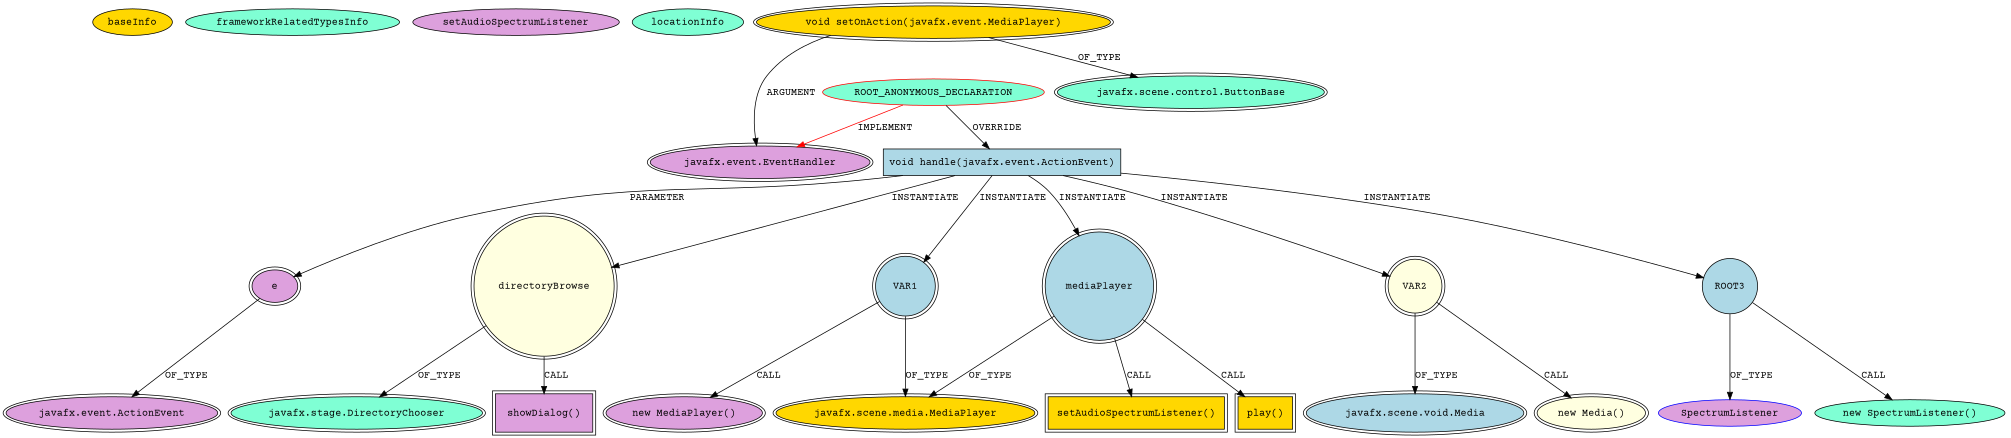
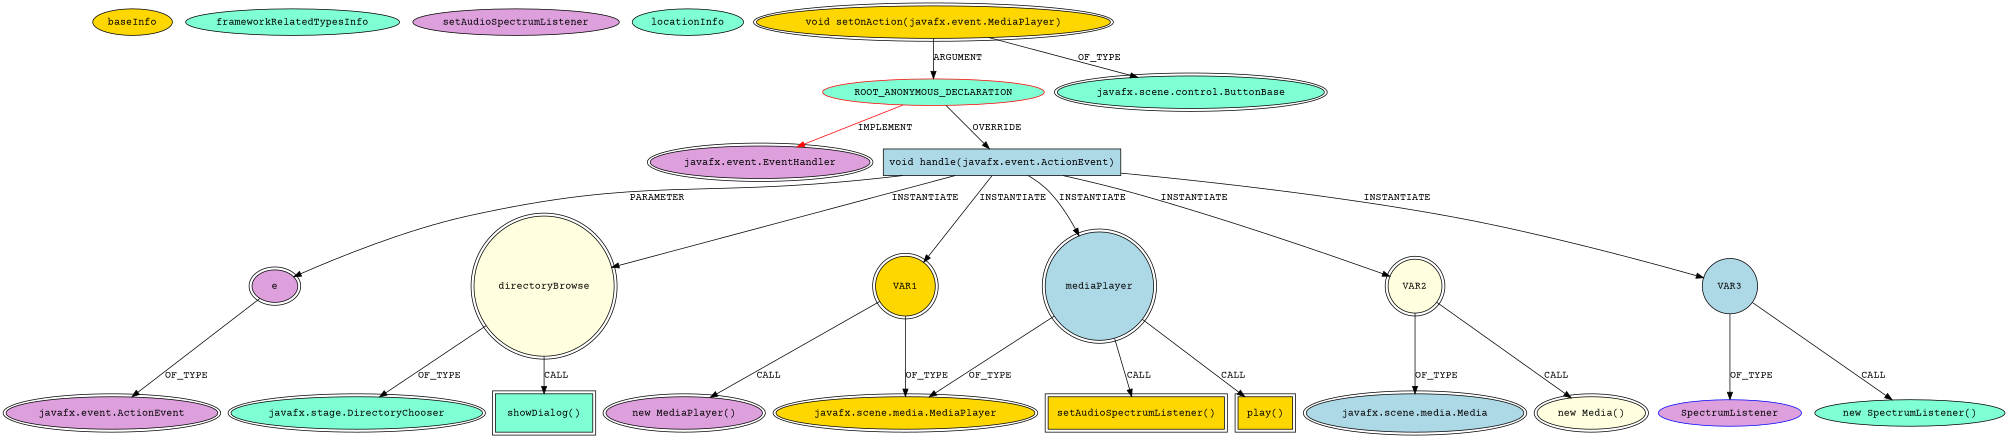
  digraph {
    fontname="Courier Prime"
    node [fillcolor=plum fontname="Courier Prime" style=filled isFrameworkType=true vertexType=VARIABLE_EXPRESION peripheries=2]
    edge [fontname="Courier Prime"]
    baseInfo [category=extension_graph fillcolor=gold graphId=1512 isAnonymous=true possibleRelation=true isFrameworkType="" vertexType="" peripheries=""]
    frameworkRelatedTypesInfo [0="javafx.event.EventHandler" fillcolor=aquamarine isFrameworkType="" vertexType="" peripheries=""]
    n3 [0="1512~OVERRIDING_METHOD_DECLARATION-INSTANTIATION-~javafx.event.EventHandler ~javafx.scene.media.AudioSpectrumListener ~true~false" label=setAudioSpectrumListener isFrameworkType="" vertexType="" peripheries=""]
    locationInfo [contextSignature="void start(javafx.stage.Stage)" filePath="/Tsaru-Java-MP3-Visualizations/Java-MP3-Visualizations-master/mp3 Visualization/src/VisualizationInterface.java" fillcolor=aquamarine graphId=1512 projectName="Tsaru-Java-MP3-Visualizations" isFrameworkType="" vertexType="" peripheries=""]
    n5 [color=red fillcolor=aquamarine isFrameworkType=false label=ROOT_ANONYMOUS_DECLARATION vertexType=ROOT_ANONYMOUS_DECLARATION peripheries=""]
    n6 [label="javafx.event.EventHandler" vertexType=FRAMEWORK_INTERFACE_TYPE]
    n7 [fillcolor=lightblue isFrameworkType=false label="void handle(javafx.event.ActionEvent)" shape=box vertexType=OVERRIDING_METHOD_DECLARATION peripheries=""]
    n8 [label=e vertexType=PARAMETER_DECLARATION]
    n9 [fillcolor=lightyellow label=directoryBrowse shape=circle]
-   n10 [fillcolor=lightblue label=VAR1 shape=circle]
+   n10 [fillcolor=gold label=VAR1 shape=circle]
    n11 [fillcolor=lightyellow label=VAR2 shape=circle]
-   n12 [fillcolor=lightblue isFrameworkType=false label=ROOT3 shape=circle peripheries=""]
+   n12 [fillcolor=lightblue isFrameworkType=false label=VAR3 shape=circle peripheries=""]
    n13 [fillcolor=lightblue label=mediaPlayer shape=circle]
    n14 [fillcolor=gold label="void setOnAction(javafx.event.MediaPlayer)" vertexType=OUTSIDE_CALL]
    n15 [fillcolor=aquamarine label="javafx.scene.control.ButtonBase" vertexType=FRAMEWORK_CLASS_TYPE]
    n16 [label="javafx.event.ActionEvent" vertexType=FRAMEWORK_CLASS_TYPE]
    n17 [fillcolor=aquamarine label="javafx.stage.DirectoryChooser" vertexType=FRAMEWORK_CLASS_TYPE]
-   n18 [label="showDialog()" shape=box vertexType=INSIDE_CALL]
+   n18 [fillcolor=aquamarine label="showDialog()" shape=box vertexType=INSIDE_CALL]
    n19 [fillcolor=gold label="javafx.scene.media.MediaPlayer" vertexType=FRAMEWORK_CLASS_TYPE]
    n20 [label="new MediaPlayer()" vertexType=CONSTRUCTOR_CALL]
-   n21 [fillcolor=lightblue label="javafx.scene.void.Media" vertexType=FRAMEWORK_CLASS_TYPE]
+   n21 [fillcolor=lightblue label="javafx.scene.media.Media" vertexType=FRAMEWORK_CLASS_TYPE]
    n22 [fillcolor=lightyellow label="new Media()" vertexType=CONSTRUCTOR_CALL]
    n23 [color=blue isFrameworkType=false label=SpectrumListener vertexType=REFERENCE_CLIENT_CLASS_DECLARATION peripheries=""]
    n24 [fillcolor=aquamarine isFrameworkType=false label="new SpectrumListener()" vertexType=CONSTRUCTOR_CALL peripheries=""]
    n25 [fillcolor=gold label="setAudioSpectrumListener()" shape=box vertexType=INSIDE_CALL]
    n26 [fillcolor=gold label="play()" shape=box vertexType=INSIDE_CALL]
    n5 -> n6 [color=red label=IMPLEMENT]
    n5 -> n7 [label=OVERRIDE]
    n7 -> n8 [label=PARAMETER]
    n7 -> n9 [label=INSTANTIATE]
    n7 -> n10 [label=INSTANTIATE]
    n7 -> n11 [label=INSTANTIATE]
    n7 -> n12 [label=INSTANTIATE]
    n7 -> n13 [label=INSTANTIATE]
    n8 -> n16 [label=OF_TYPE]
    n9 -> n17 [label=OF_TYPE]
    n9 -> n18 [label=CALL]
    n10 -> n19 [label=OF_TYPE]
    n10 -> n20 [label=CALL]
    n11 -> n21 [label=OF_TYPE]
    n11 -> n22 [label=CALL]
    n12 -> n23 [label=OF_TYPE]
    n12 -> n24 [label=CALL]
    n13 -> n19 [label=OF_TYPE]
    n13 -> n25 [label=CALL]
    n13 -> n26 [label=CALL]
-   n14 -> n6 [label=ARGUMENT]
+   n14 -> n5 [label=ARGUMENT]
    n14 -> n15 [label=OF_TYPE]
  }
